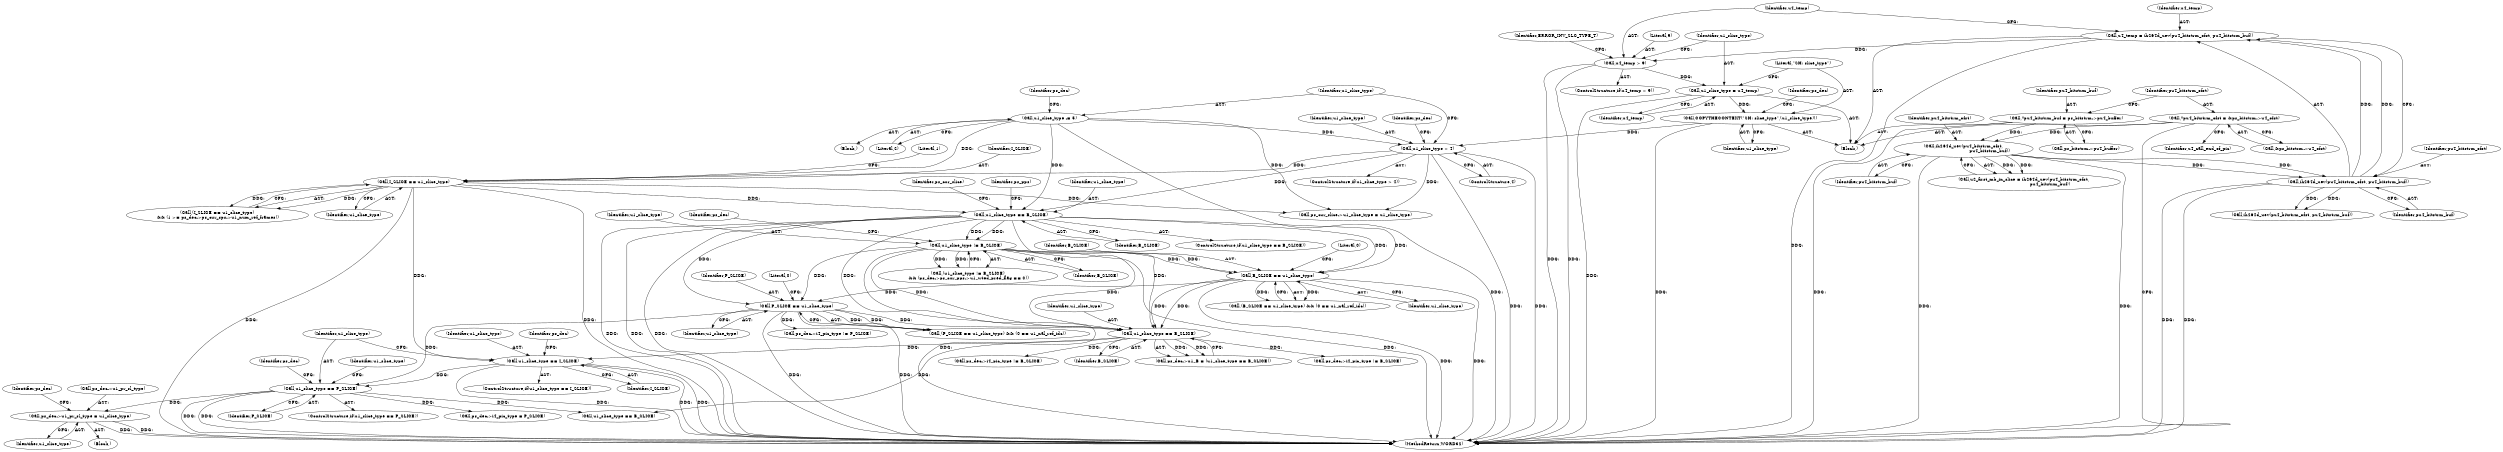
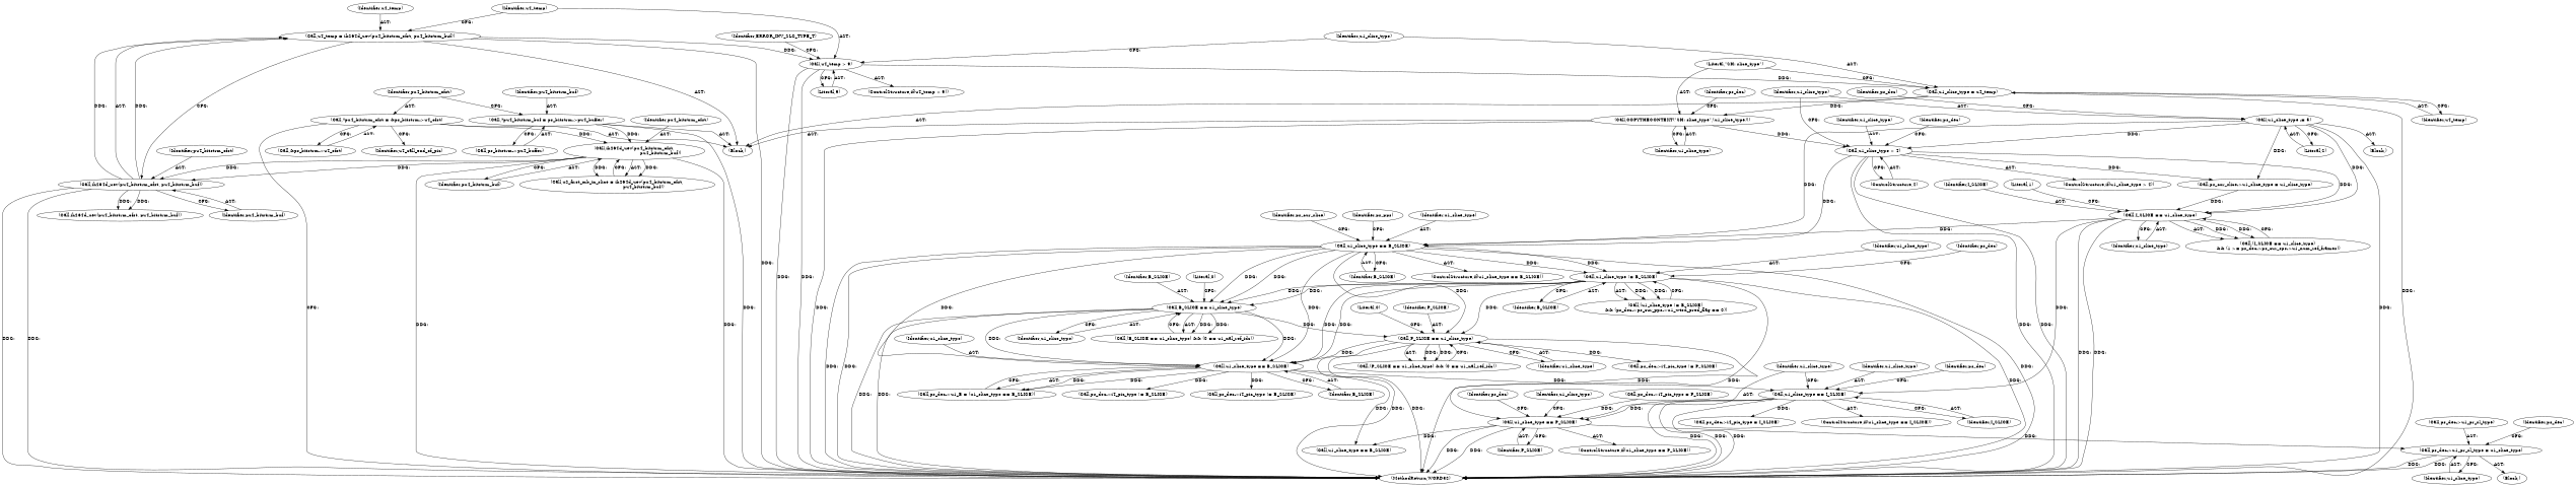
  digraph {
    n1 [label="(Call,ps_dec->u1_pr_sl_type = u1_slice_type)"]
    n2 [label="(Identifier,u1_slice_type)"]
    n3 [label="(MethodReturn,WORD32)"]
    n4 [label="(Block,)"]
    n5 [label="(Call,u1_slice_type == P_SLICE)"]
    n6 [label="(Call,ps_dec->i4_pic_type = P_SLICE)"]
    n7 [label="(Call,u1_slice_type == B_SLICE)"]
    n8 [label="(Identifier,P_SLICE)"]
    n9 [label="(ControlStructure,if(u1_slice_type == P_SLICE))"]
    n10 [label="(Call,u1_slice_type == I_SLICE)"]
    n11 [label="(ControlStructure,if(u1_slice_type == I_SLICE))"]
    n12 [label="(Identifier,I_SLICE)"]
+   n13 [label="(Call,ps_dec->i4_pic_type = I_SLICE)"]
    n14 [label="(Call,u1_slice_type == B_SLICE)"]
    n15 [label="(Call,ps_dec->i4_pic_type != B_SLICE)"]
    n16 [label="(Call,ps_dec->i4_pic_type != B_SLICE)"]
    n17 [label="(Identifier,B_SLICE)"]
    n18 [label="(Call,ps_dec->u1_B = (u1_slice_type == B_SLICE))"]
    n19 [label="(Call,P_SLICE == u1_slice_type)"]
    n20 [label="(Identifier,u1_slice_type)"]
    n21 [label="(Call,(P_SLICE == u1_slice_type) && (0 == u1_nal_ref_idc))"]
    n22 [label="(Call,ps_dec->i4_pic_type != P_SLICE)"]
    n23 [label="(Call,B_SLICE == u1_slice_type)"]
    n24 [label="(Call,(B_SLICE == u1_slice_type) && (0 == u1_nal_ref_idc))"]
    n25 [label="(Identifier,u1_slice_type)"]
    n26 [label="(Call,u1_slice_type == B_SLICE)"]
    n27 [label="(Call,u1_slice_type != B_SLICE)"]
    n28 [label="(Identifier,B_SLICE)"]
    n29 [label="(ControlStructure,if(u1_slice_type == B_SLICE))"]
    n30 [label="(Identifier,B_SLICE)"]
    n31 [label="(Call,(u1_slice_type != B_SLICE)\n && (ps_dec->ps_cur_pps->u1_wted_pred_flag == 0))"]
    n32 [label="(Call,u1_slice_type > 4)"]
    n33 [label="(Call,I_SLICE == u1_slice_type)"]
    n34 [label="(Call,ps_cur_slice->u1_slice_type = u1_slice_type)"]
    n35 [label="(ControlStructure,4)"]
    n36 [label="(ControlStructure,if(u1_slice_type > 4))"]
    n37 [label="(Call,u1_slice_type -= 5)"]
    n38 [label="(Block,)"]
    n39 [label="(Literal,2)"]
    n40 [label="(Call,(I_SLICE == u1_slice_type)\n && (1 >= ps_dec->ps_cur_sps->u1_num_ref_frames))"]
    n41 [label="(Identifier,u1_slice_type)"]
    n42 [label="(Call,COPYTHECONTEXT(\"SH: slice_type\",(u1_slice_type)))"]
    n43 [label="(Block,)"]
    n44 [label="(Identifier,u1_slice_type)"]
    n45 [label="(Call,u1_slice_type = u4_temp)"]
    n46 [label="(Identifier,u4_temp)"]
    n47 [label="(Call,u4_temp > 9)"]
    n48 [label="(Literal,9)"]
    n49 [label="(ControlStructure,if(u4_temp > 9))"]
    n50 [label="(Call,u4_temp = ih264d_uev(pu4_bitstrm_ofst, pu4_bitstrm_buf))"]
    n51 [label="(Call,ih264d_uev(pu4_bitstrm_ofst, pu4_bitstrm_buf))"]
    n52 [label="(Identifier,pu4_bitstrm_buf)"]
    n53 [label="(Call,ih264d_uev(pu4_bitstrm_ofst, pu4_bitstrm_buf))"]
    n54 [label="(Call,ih264d_uev(pu4_bitstrm_ofst,\n                                     pu4_bitstrm_buf))"]
    n55 [label="(Call,u2_first_mb_in_slice = ih264d_uev(pu4_bitstrm_ofst,\n                                     pu4_bitstrm_buf))"]
    n56 [label="(Identifier,pu4_bitstrm_buf)"]
    n57 [label="(Call,*pu4_bitstrm_ofst = &ps_bitstrm->u4_ofst)"]
    n58 [label="(Call,&ps_bitstrm->u4_ofst)"]
    n59 [label="(Identifier,u4_call_end_of_pic)"]
    n60 [label="(Call,*pu4_bitstrm_buf = ps_bitstrm->pu4_buffer)"]
    n61 [label="(Call,ps_bitstrm->pu4_buffer)"]
    n62 [label="(Identifier,u4_temp)"]
    n63 [label="(Identifier,ps_dec)"]
    n64 [label="(Identifier,ps_dec)"]
    n65 [label="(Identifier,P_SLICE)"]
    n66 [label="(Identifier,ps_dec)"]
    n67 [label="(Identifier,u1_slice_type)"]
    n68 [label="(Identifier,I_SLICE)"]
    n69 [label="(Identifier,u1_slice_type)"]
    n70 [label="(Identifier,ps_dec)"]
    n71 [label="(Identifier,pu4_bitstrm_ofst)"]
    n72 [label="(Identifier,u1_slice_type)"]
    n73 [label="(Identifier,ps_dec)"]
    n74 [label="(Literal,0)"]
    n75 [label="(Identifier,ps_cur_slice)"]
    n76 [label="(Identifier,ERROR_INV_SLC_TYPE_T)"]
    n77 [label="(Identifier,B_SLICE)"]
    n78 [label="(Identifier,u1_slice_type)"]
    n79 [label="(Identifier,ps_dec)"]
    n80 [label="(Identifier,ps_pps)"]
    n81 [label="(Literal,0)"]
    n82 [label="(Identifier,u1_slice_type)"]
    n83 [label="(Identifier,u4_temp)"]
    n84 [label="(Identifier,u1_slice_type)"]
    n85 [label="(Identifier,ps_dec)"]
    n86 [label="(Identifier,pu4_bitstrm_ofst)"]
    n87 [label="(Identifier,u1_slice_type)"]
    n88 [label="(Identifier,pu4_bitstrm_ofst)"]
    n89 [label="(Literal,1)"]
    n90 [label="(Identifier,u1_slice_type)"]
    n91 [label="(Identifier,pu4_bitstrm_buf)"]
    n92 [label="(Literal,\"SH: slice_type\")"]
    n93 [label="(Identifier,u1_slice_type)"]
    n94 [label="(Call,ps_dec->u1_pr_sl_type)"]
    n1 -> n2 [label="CFG: "]
    n1 -> n3 [label="DDG: "]
    n1 -> n3 [label="DDG: "]
    n1 -> n4 [label="AST: "]
    n2 -> n1 [label="AST: "]
    n5 -> n1 [label="DDG: "]
    n5 -> n3 [label="DDG: "]
    n5 -> n3 [label="DDG: "]
-   n5 -> n6 [label="DDG: "]
+   n6 -> n5 [label="DDG: "]
    n5 -> n7 [label="DDG: "]
    n5 -> n8 [label="CFG: "]
    n5 -> n9 [label="AST: "]
    n8 -> n5 [label="AST: "]
    n10 -> n3 [label="DDG: "]
    n10 -> n3 [label="DDG: "]
    n10 -> n3 [label="DDG: "]
    n10 -> n5 [label="DDG: "]
    n10 -> n11 [label="AST: "]
    n10 -> n12 [label="CFG: "]
+   n10 -> n13 [label="DDG: "]
    n12 -> n10 [label="AST: "]
    n14 -> n7 [label="DDG: "]
    n14 -> n10 [label="DDG: "]
    n14 -> n15 [label="DDG: "]
    n14 -> n16 [label="DDG: "]
    n14 -> n17 [label="CFG: "]
    n14 -> n18 [label="AST: "]
    n14 -> n18 [label="DDG: "]
    n14 -> n18 [label="DDG: "]
    n17 -> n14 [label="AST: "]
    n18 -> n14 [label="CFG: "]
    n19 -> n3 [label="DDG: "]
    n19 -> n3 [label="DDG: "]
    n19 -> n5 [label="DDG: "]
    n19 -> n14 [label="DDG: "]
    n19 -> n20 [label="CFG: "]
    n19 -> n21 [label="AST: "]
    n19 -> n21 [label="DDG: "]
    n19 -> n21 [label="DDG: "]
    n19 -> n22 [label="DDG: "]
    n20 -> n19 [label="AST: "]
    n21 -> n19 [label="CFG: "]
    n23 -> n3 [label="DDG: "]
    n23 -> n3 [label="DDG: "]
    n23 -> n14 [label="DDG: "]
    n23 -> n14 [label="DDG: "]
    n23 -> n19 [label="DDG: "]
    n23 -> n24 [label="AST: "]
    n23 -> n24 [label="DDG: "]
    n23 -> n24 [label="DDG: "]
    n23 -> n25 [label="CFG: "]
    n24 -> n23 [label="CFG: "]
    n25 -> n23 [label="AST: "]
    n26 -> n3 [label="DDG: "]
    n26 -> n3 [label="DDG: "]
    n26 -> n3 [label="DDG: "]
    n26 -> n14 [label="DDG: "]
    n26 -> n14 [label="DDG: "]
    n26 -> n19 [label="DDG: "]
    n26 -> n23 [label="DDG: "]
    n26 -> n23 [label="DDG: "]
    n26 -> n27 [label="DDG: "]
    n26 -> n27 [label="DDG: "]
    n26 -> n28 [label="CFG: "]
    n26 -> n29 [label="AST: "]
    n27 -> n3 [label="DDG: "]
    n27 -> n3 [label="DDG: "]
    n27 -> n14 [label="DDG: "]
    n27 -> n14 [label="DDG: "]
    n27 -> n19 [label="DDG: "]
    n27 -> n23 [label="DDG: "]
    n27 -> n23 [label="DDG: "]
    n27 -> n30 [label="CFG: "]
    n27 -> n31 [label="AST: "]
    n27 -> n31 [label="DDG: "]
    n27 -> n31 [label="DDG: "]
    n28 -> n26 [label="AST: "]
    n30 -> n27 [label="AST: "]
    n31 -> n27 [label="CFG: "]
    n32 -> n3 [label="DDG: "]
    n32 -> n3 [label="DDG: "]
    n32 -> n26 [label="DDG: "]
    n32 -> n33 [label="DDG: "]
    n32 -> n34 [label="DDG: "]
    n32 -> n35 [label="CFG: "]
    n32 -> n36 [label="AST: "]
    n33 -> n3 [label="DDG: "]
    n33 -> n3 [label="DDG: "]
    n33 -> n10 [label="DDG: "]
    n33 -> n26 [label="DDG: "]
-   n33 -> n34 [label="DDG: "]
+   n34 -> n33 [label="DDG: "]
    n33 -> n40 [label="AST: "]
    n33 -> n40 [label="DDG: "]
    n33 -> n40 [label="DDG: "]
    n33 -> n41 [label="CFG: "]
    n35 -> n32 [label="AST: "]
    n37 -> n3 [label="DDG: "]
    n37 -> n26 [label="DDG: "]
    n37 -> n32 [label="DDG: "]
    n37 -> n33 [label="DDG: "]
    n37 -> n34 [label="DDG: "]
    n37 -> n38 [label="AST: "]
    n37 -> n39 [label="CFG: "]
    n39 -> n37 [label="AST: "]
    n40 -> n33 [label="CFG: "]
    n41 -> n33 [label="AST: "]
    n42 -> n3 [label="DDG: "]
    n42 -> n32 [label="DDG: "]
    n42 -> n43 [label="AST: "]
    n42 -> n44 [label="CFG: "]
    n44 -> n42 [label="AST: "]
    n45 -> n3 [label="DDG: "]
    n45 -> n42 [label="DDG: "]
    n45 -> n43 [label="AST: "]
    n45 -> n46 [label="CFG: "]
    n46 -> n45 [label="AST: "]
    n47 -> n3 [label="DDG: "]
    n47 -> n3 [label="DDG: "]
    n47 -> n45 [label="DDG: "]
+   n47 -> n48 [label="CFG: "]
    n47 -> n49 [label="AST: "]
    n48 -> n47 [label="AST: "]
    n50 -> n3 [label="DDG: "]
    n50 -> n43 [label="AST: "]
    n50 -> n47 [label="DDG: "]
    n50 -> n51 [label="CFG: "]
    n51 -> n3 [label="DDG: "]
    n51 -> n3 [label="DDG: "]
    n51 -> n50 [label="AST: "]
    n51 -> n50 [label="DDG: "]
    n51 -> n50 [label="DDG: "]
    n51 -> n52 [label="CFG: "]
    n51 -> n53 [label="DDG: "]
    n51 -> n53 [label="DDG: "]
    n52 -> n51 [label="AST: "]
    n54 -> n3 [label="DDG: "]
    n54 -> n3 [label="DDG: "]
    n54 -> n51 [label="DDG: "]
    n54 -> n51 [label="DDG: "]
    n54 -> n55 [label="AST: "]
    n54 -> n55 [label="DDG: "]
    n54 -> n55 [label="DDG: "]
    n54 -> n56 [label="CFG: "]
    n55 -> n54 [label="CFG: "]
    n56 -> n54 [label="AST: "]
    n57 -> n3 [label="CFG: "]
    n57 -> n43 [label="AST: "]
    n57 -> n54 [label="DDG: "]
    n57 -> n58 [label="CFG: "]
    n57 -> n59 [label="CFG: "]
    n58 -> n57 [label="AST: "]
    n60 -> n3 [label="DDG: "]
    n60 -> n43 [label="AST: "]
    n60 -> n54 [label="DDG: "]
    n60 -> n61 [label="CFG: "]
    n61 -> n60 [label="AST: "]
    n62 -> n47 [label="AST: "]
    n62 -> n50 [label="CFG: "]
    n63 -> n32 [label="CFG: "]
    n64 -> n5 [label="CFG: "]
    n65 -> n19 [label="AST: "]
    n66 -> n10 [label="CFG: "]
    n67 -> n14 [label="AST: "]
    n68 -> n33 [label="AST: "]
    n69 -> n32 [label="CFG: "]
    n69 -> n37 [label="AST: "]
    n70 -> n42 [label="CFG: "]
    n71 -> n54 [label="AST: "]
    n72 -> n26 [label="AST: "]
    n73 -> n1 [label="CFG: "]
    n74 -> n19 [label="CFG: "]
    n75 -> n26 [label="CFG: "]
    n76 -> n47 [label="CFG: "]
    n77 -> n23 [label="AST: "]
    n78 -> n27 [label="AST: "]
    n79 -> n27 [label="CFG: "]
    n80 -> n26 [label="CFG: "]
    n81 -> n23 [label="CFG: "]
    n82 -> n5 [label="CFG: "]
    n83 -> n50 [label="AST: "]
    n84 -> n45 [label="AST: "]
    n84 -> n47 [label="CFG: "]
    n85 -> n37 [label="CFG: "]
    n86 -> n51 [label="AST: "]
    n87 -> n10 [label="AST: "]
    n88 -> n57 [label="AST: "]
    n88 -> n60 [label="CFG: "]
    n89 -> n33 [label="CFG: "]
    n90 -> n32 [label="AST: "]
    n91 -> n60 [label="AST: "]
    n92 -> n42 [label="AST: "]
    n92 -> n45 [label="CFG: "]
    n93 -> n5 [label="AST: "]
    n93 -> n10 [label="CFG: "]
    n94 -> n1 [label="AST: "]
  }
